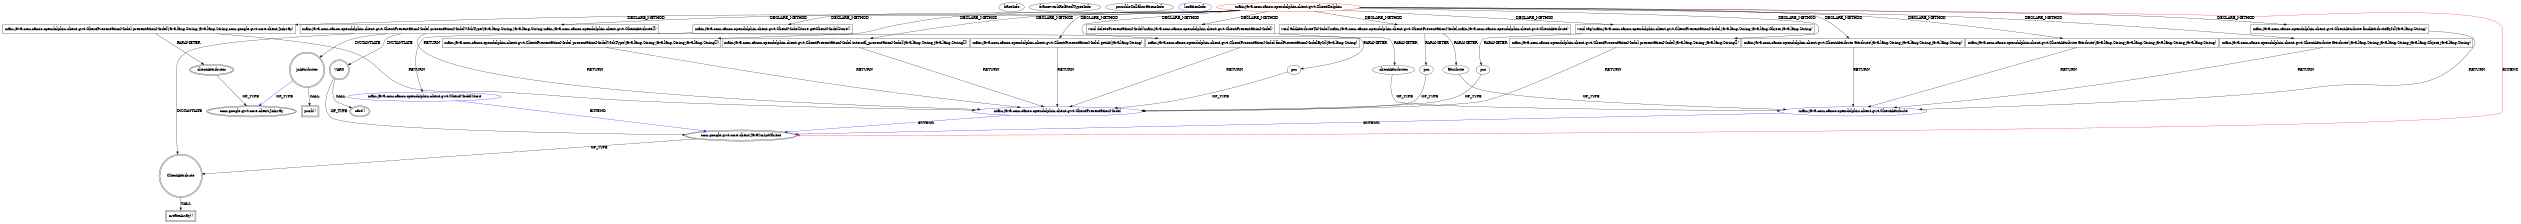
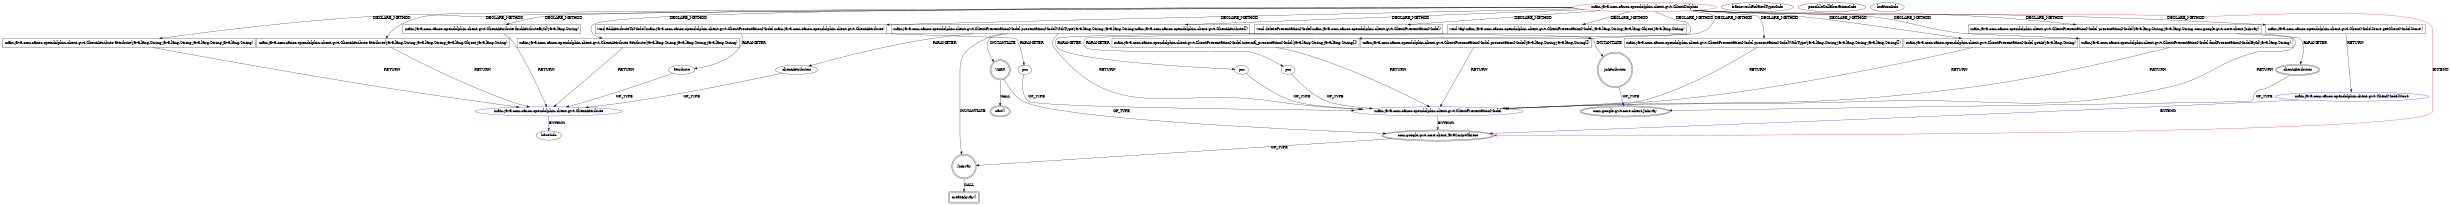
  digraph {
    node [isFrameworkType=false vertexType=CLIENT_METHOD_DECLARATION shape=box]
    baseInfo [category=extension_graph graphId=1005 isAnonymous=false possibleRelation=true isFrameworkType="" vertexType="" shape=""]
    frameworkRelatedTypesInfo [0="com.google.gwt.core.client.JavaScriptObject" isFrameworkType="" vertexType="" shape=""]
    possibleCollaborationsInfo [0="1005~CLIENT_METHOD_DECLARATION-PARAMETER_DECLARATION-CLIENT_METHOD_DECLARATION-PARAMETER_DECLARATION-CLIENT_METHOD_DECLARATION-PARAMETER_DECLARATION-CLIENT_METHOD_DECLARATION-RETURN_TYPE-CLIENT_METHOD_DECLARATION-RETURN_TYPE-CLIENT_METHOD_DECLARATION-RETURN_TYPE-CLIENT_METHOD_DECLARATION-RETURN_TYPE-CLIENT_METHOD_DECLARATION-RETURN_TYPE-CLIENT_METHOD_DECLARATION-RETURN_TYPE-CLIENT_METHOD_DECLARATION-RETURN_TYPE-~com.google.gwt.core.client.JavaScriptObject ~com.google.gwt.core.client.JavaScriptObject ~false~false" 1="1005~CLIENT_METHOD_DECLARATION-RETURN_TYPE-~com.google.gwt.core.client.JavaScriptObject ~com.google.gwt.core.client.JavaScriptObject ~false~false" 2="1005~CLIENT_METHOD_DECLARATION-PARAMETER_DECLARATION-CLIENT_METHOD_DECLARATION-RETURN_TYPE-CLIENT_METHOD_DECLARATION-RETURN_TYPE-CLIENT_METHOD_DECLARATION-PARAMETER_DECLARATION-CLIENT_METHOD_DECLARATION-RETURN_TYPE-CLIENT_METHOD_DECLARATION-RETURN_TYPE-~com.google.gwt.core.client.JavaScriptObject ~com.google.gwt.core.client.JavaScriptObject ~false~false" isFrameworkType="" vertexType="" shape=""]
-   locationInfo [contextSignature=ClientDolphin filePath="/canoo-open-dolphin-gwt/open-dolphin-gwt-master/src/main/java/com/canoo/opendolphin/client/gwt/ClientDolphin.java" graphId=1005 projectName="canoo-open-dolphin-gwt" color=blue isFrameworkType="" vertexType="" shape=""]
+   locationInfo [contextSignature=ClientDolphin filePath="/canoo-open-dolphin-gwt/open-dolphin-gwt-master/src/main/java/com/canoo/opendolphin/client/gwt/ClientDolphin.java" graphId=1005 projectName="canoo-open-dolphin-gwt" isFrameworkType="" vertexType="" shape=""]
    n5 [color=red label="main.java.com.canoo.opendolphin.client.gwt.ClientDolphin" vertexType=ROOT_CLIENT_CLASS_DECLARATION shape=""]
    n6 [isFrameworkType=true label="com.google.gwt.core.client.JavaScriptObject" peripheries=2 vertexType=FRAMEWORK_CLASS_TYPE shape=""]
    n7 [label="main.java.com.canoo.opendolphin.client.gwt.ClientAttribute attribute(java.lang.String,java.lang.String,java.lang.String)"]
    n8 [label="main.java.com.canoo.opendolphin.client.gwt.ClientAttribute attribute(java.lang.String,java.lang.String,java.lang.String,java.lang.String)"]
    n9 [label="main.java.com.canoo.opendolphin.client.gwt.ClientPresentationModel internal_presentationModel(java.lang.String,java.lang.String[])"]
    n10 [label="main.java.com.canoo.opendolphin.client.gwt.ClientPresentationModel presentationModel(java.lang.String,java.lang.String[])"]
    n11 [label="main.java.com.canoo.opendolphin.client.gwt.ClientPresentationModel presentationModelWithType(java.lang.String,java.lang.String,java.lang.String[])"]
    n12 [label="main.java.com.canoo.opendolphin.client.gwt.ClientPresentationModel presentationModel(java.lang.String,java.lang.String,com.google.gwt.core.client.JsArray)"]
    n13 [label="main.java.com.canoo.opendolphin.client.gwt.ClientPresentationModel presentationModelWithType(java.lang.String,java.lang.String,main.java.com.canoo.opendolphin.client.gwt.ClientAttribute[])"]
    n14 [label="main.java.com.canoo.opendolphin.client.gwt.ClientModelStore getClientModelStore()"]
    n15 [label="main.java.com.canoo.opendolphin.client.gwt.ClientPresentationModel getAt(java.lang.String)"]
    n16 [label="main.java.com.canoo.opendolphin.client.gwt.ClientPresentationModel findPresentationModelById(java.lang.String)"]
    n17 [label="void deletePresentationModel(main.java.com.canoo.opendolphin.client.gwt.ClientPresentationModel)"]
    n18 [label="void tag(main.java.com.canoo.opendolphin.client.gwt.ClientPresentationModel,java.lang.String,java.lang.Object,java.lang.String)"]
    n19 [label="main.java.com.canoo.opendolphin.client.gwt.ClientAttribute attribute(java.lang.String,java.lang.String,java.lang.Object,java.lang.String)"]
    n20 [label="main.java.com.canoo.opendolphin.client.gwt.ClientAttribute findAttributeById(java.lang.String)"]
    n21 [label="void addAttributeToModel(main.java.com.canoo.opendolphin.client.gwt.ClientPresentationModel,main.java.com.canoo.opendolphin.client.gwt.ClientAttribute)"]
-   n22 [isFrameworkType=true label=ClientAttribute peripheries=2 shape=circle vertexType=VARIABLE_EXPRESION]
+   n22 [isFrameworkType=true label=JsArray peripheries=2 shape=circle vertexType=VARIABLE_EXPRESION]
    n23 [color=blue label="main.java.com.canoo.opendolphin.client.gwt.ClientAttribute" vertexType=REFERENCE_CLIENT_CLASS_DECLARATION shape=""]
    n24 [color=blue label="main.java.com.canoo.opendolphin.client.gwt.ClientPresentationModel" vertexType=REFERENCE_CLIENT_CLASS_DECLARATION shape=""]
    n25 [isFrameworkType=true label=clientAttributes peripheries=2 vertexType=PARAMETER_DECLARATION shape=""]
    n26 [label=clientAttributes vertexType=PARAMETER_DECLARATION shape=""]
    n27 [isFrameworkType=true label=VAR0 peripheries=2 shape=circle vertexType=VARIABLE_EXPRESION]
    n28 [isFrameworkType=true label=jsAttributes peripheries=2 shape=circle vertexType=VARIABLE_EXPRESION]
    n29 [color=blue label="main.java.com.canoo.opendolphin.client.gwt.ClientModelStore" vertexType=REFERENCE_CLIENT_CLASS_DECLARATION shape=""]
    n30 [label=pm vertexType=PARAMETER_DECLARATION shape=""]
    n31 [label=pm vertexType=PARAMETER_DECLARATION shape=""]
    n32 [label=pm vertexType=PARAMETER_DECLARATION shape=""]
    n33 [label=attribute vertexType=PARAMETER_DECLARATION shape=""]
    n34 [isFrameworkType=true label="com.google.gwt.core.client.JsArray" peripheries=2 vertexType=FRAMEWORK_CLASS_TYPE shape=""]
    n35 [isFrameworkType=true label="cast()" peripheries=2 shape=ellipse vertexType=INSIDE_CALL]
    n36 [isFrameworkType=true label="createArray()" peripheries=2 vertexType=INSIDE_CALL]
-   n37 [isFrameworkType=true label="push()" peripheries=2 vertexType=INSIDE_CALL]
    n5 -> n6 [color=red label=EXTEND]
    n5 -> n7 [label=DECLARE_METHOD]
    n5 -> n8 [label=DECLARE_METHOD]
    n5 -> n9 [label=DECLARE_METHOD]
    n5 -> n10 [label=DECLARE_METHOD]
    n5 -> n11 [label=DECLARE_METHOD]
    n5 -> n12 [label=DECLARE_METHOD]
    n5 -> n13 [label=DECLARE_METHOD]
    n5 -> n14 [label=DECLARE_METHOD]
    n5 -> n15 [label=DECLARE_METHOD]
    n5 -> n16 [label=DECLARE_METHOD]
    n5 -> n17 [label=DECLARE_METHOD]
    n5 -> n18 [label=DECLARE_METHOD]
    n5 -> n19 [label=DECLARE_METHOD]
    n5 -> n20 [label=DECLARE_METHOD]
    n5 -> n21 [label=DECLARE_METHOD]
    n6 -> n22 [label=OF_TYPE]
    n7 -> n23 [label=RETURN]
    n8 -> n23 [label=RETURN]
    n9 -> n24 [label=RETURN]
    n10 -> n24 [label=RETURN]
    n11 -> n24 [label=RETURN]
    n12 -> n24 [label=RETURN]
    n12 -> n25 [label=PARAMETER]
    n13 -> n22 [label=INSTANTIATE]
    n13 -> n24 [label=RETURN]
    n13 -> n26 [label=PARAMETER]
    n13 -> n27 [label=INSTANTIATE]
    n13 -> n28 [label=INSTANTIATE]
    n14 -> n29 [label=RETURN]
    n15 -> n24 [label=RETURN]
    n16 -> n24 [label=RETURN]
    n17 -> n30 [label=PARAMETER]
    n18 -> n31 [label=PARAMETER]
    n19 -> n23 [label=RETURN]
    n20 -> n23 [label=RETURN]
    n21 -> n32 [label=PARAMETER]
    n21 -> n33 [label=PARAMETER]
    n22 -> n36 [label=CALL]
-   n23 -> n6 [color=blue label=EXTEND]
+   n23 -> baseInfo [color=blue label=EXTEND]
    n24 -> n6 [color=blue label=EXTEND]
    n25 -> n34 [label=OF_TYPE]
    n26 -> n23 [label=OF_TYPE]
    n27 -> n6 [label=OF_TYPE]
    n27 -> n35 [label=CALL]
    n28 -> n34 [color=blue label=OF_TYPE]
-   n28 -> n37 [label=CALL]
    n29 -> n6 [color=blue label=EXTEND]
    n30 -> n24 [label=OF_TYPE]
    n31 -> n24 [label=OF_TYPE]
    n32 -> n24 [label=OF_TYPE]
    n33 -> n23 [label=OF_TYPE]
  }
